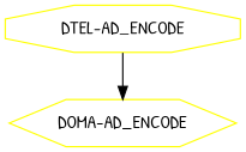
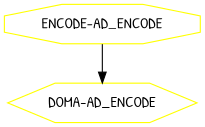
  digraph {
    fontname="Patrick Hand"
    node [color=yellow fontname="Patrick Hand"]
-   "DTEL-AD_ENCODE" [shape=octagon]
+   "DTEL-AD_ENCODE" [shape=octagon label="ENCODE-AD_ENCODE"]
    "DOMA-AD_ENCODE" [shape=hexagon]
    "DTEL-AD_ENCODE" -> "DOMA-AD_ENCODE" [fontname="Patrick Hand"]
  }
